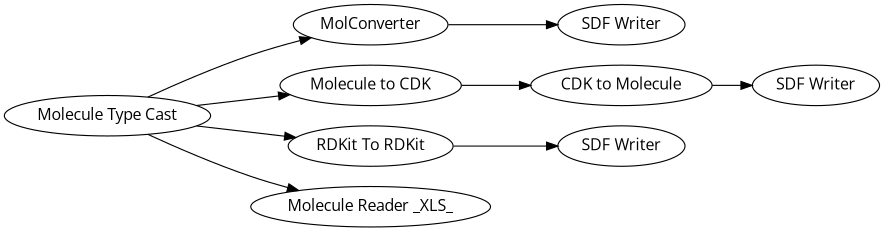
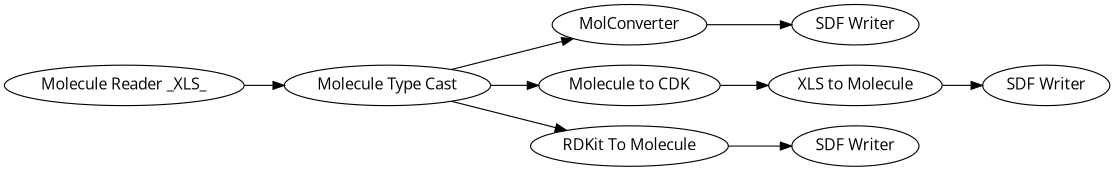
  digraph {
    fontname="Open Sans"
    rankdir=LR
    node [fontname="Open Sans"]
    edge [fontname="Open Sans"]
    n1 [label="Molecule Type Cast"]
    n2 [label=MolConverter]
    n3 [label="Molecule to CDK"]
-   n4 [label="RDKit To RDKit"]
+   n4 [label="RDKit To Molecule"]
    n5 [label="SDF Writer"]
-   n6 [label="CDK to Molecule"]
+   n6 [label="XLS to Molecule"]
    n7 [label="SDF Writer"]
    n8 [label="SDF Writer"]
    n9 [label="Molecule Reader _XLS_"]
    n1 -> n2
    n1 -> n3
    n1 -> n4
    n2 -> n5
    n3 -> n6
    n4 -> n7
    n6 -> n8
-   n1 -> n9
+   n9 -> n1
  }
